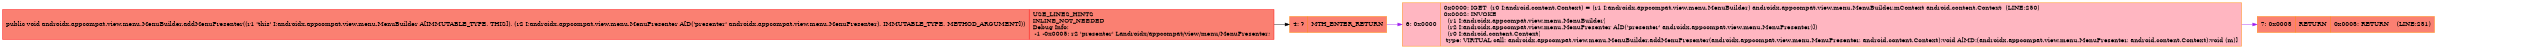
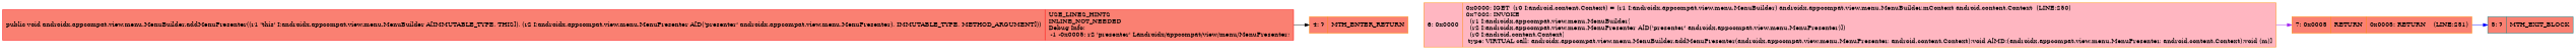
  digraph {
    rankdir=LR
    node [color=darkorange fillcolor=salmon shape=record style=filled]
    edge [color=purple]
    n1 [label="{4\:\ ?|MTH_ENTER_RETURN\l}"]
-   n2 [fillcolor=lightpink label="{6\:\ 0x0000|0x0000: IGET  (r0 I:android.content.Context) = (r1 I:androidx.appcompat.view.menu.MenuBuilder) androidx.appcompat.view.menu.MenuBuilder.mContext android.content.Context  (LINE:250)\l0x0002: INVOKE  \l  (r1 I:androidx.appcompat.view.menu.MenuBuilder)\l  (r2 I:androidx.appcompat.view.menu.MenuPresenter A[D('presenter' androidx.appcompat.view.menu.MenuPresenter)])\l  (r0 I:android.content.Context)\l type: VIRTUAL call: androidx.appcompat.view.menu.MenuBuilder.addMenuPresenter(androidx.appcompat.view.menu.MenuPresenter, android.content.Context):void A[MD:(androidx.appcompat.view.menu.MenuPresenter, android.content.Context):void (m)]\l}"]
+   n2 [fillcolor=lightpink label="{6\:\ 0x0000|0x0000: IGET  (r0 I:android.content.Context) = (r1 I:androidx.appcompat.view.menu.MenuBuilder) androidx.appcompat.view.menu.MenuBuilder.mContext android.content.Context  (LINE:250)\l0x7002: INVOKE  \l  (r1 I:androidx.appcompat.view.menu.MenuBuilder)\l  (r2 I:androidx.appcompat.view.menu.MenuPresenter A[D('presenter' androidx.appcompat.view.menu.MenuPresenter)])\l  (r0 I:android.content.Context)\l type: VIRTUAL call: androidx.appcompat.view.menu.MenuBuilder.addMenuPresenter(androidx.appcompat.view.menu.MenuPresenter, android.content.Context):void A[MD:(androidx.appcompat.view.menu.MenuPresenter, android.content.Context):void (m)]\l}"]
    n3 [label="{7\:\ 0x0005|RETURN\l|0x0005: RETURN    (LINE:251)\l}"]
+   n4 [color=teal label="{5\:\ ?|MTH_EXIT_BLOCK\l}"]
    n5 [color=red label="{public void androidx.appcompat.view.menu.MenuBuilder.addMenuPresenter((r1 'this' I:androidx.appcompat.view.menu.MenuBuilder A[IMMUTABLE_TYPE, THIS]), (r2 I:androidx.appcompat.view.menu.MenuPresenter A[D('presenter' androidx.appcompat.view.menu.MenuPresenter), IMMUTABLE_TYPE, METHOD_ARGUMENT]))  | USE_LINES_HINTS\lINLINE_NOT_NEEDED\lDebug Info:\l  \-1 \-0x0005: r2 'presenter' Landroidx\/appcompat\/view\/menu\/MenuPresenter;\l}"]
-   n1 -> n2
    n2 -> n3
+   n3 -> n4 [color=blue]
    n5 -> n1 [color=black]
  }
